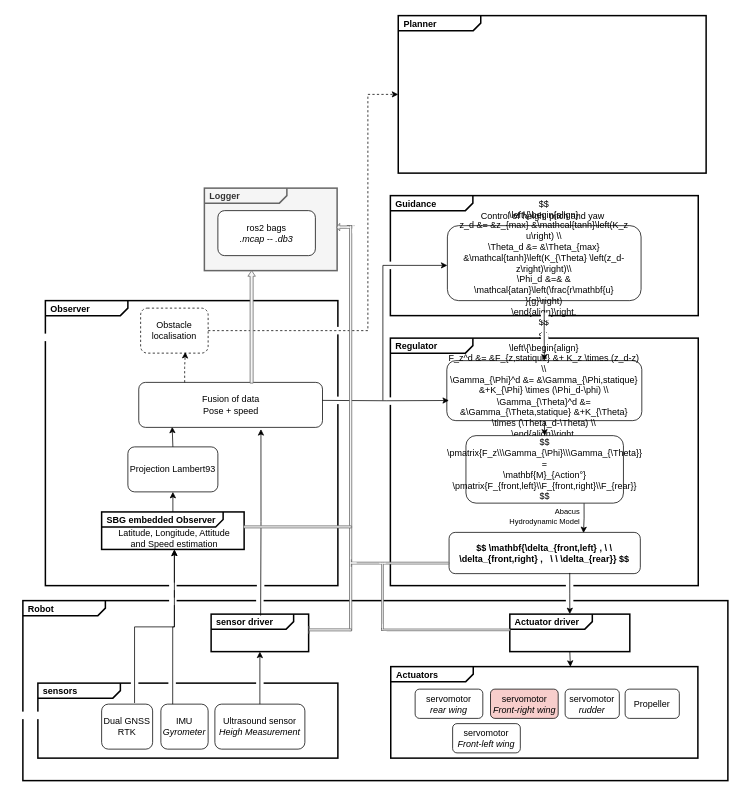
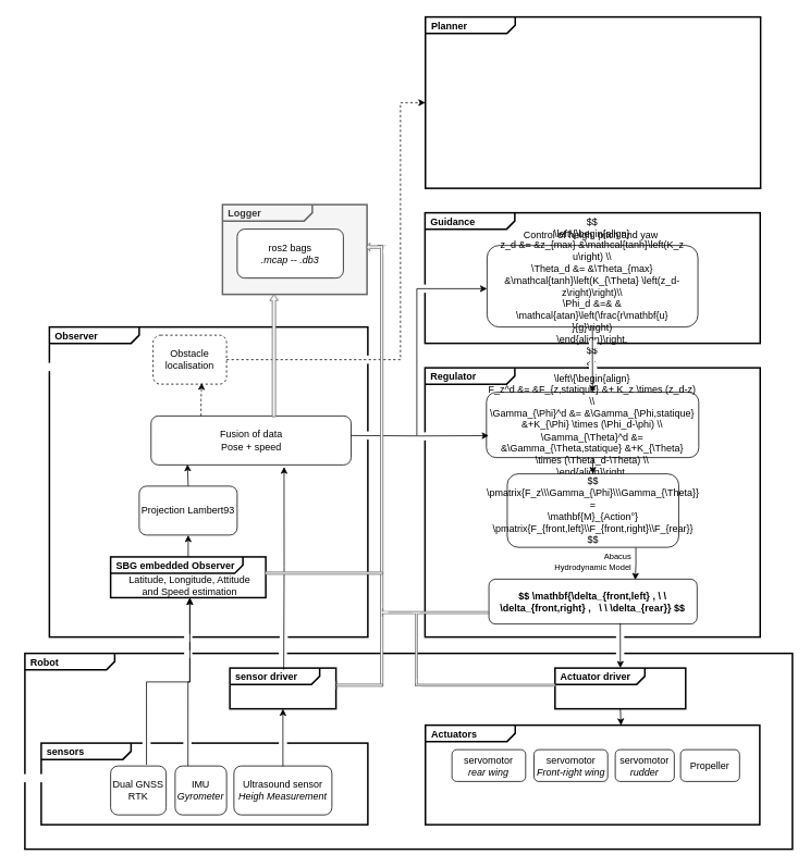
  <mxCell id="0" style=";html=1;" />
  <mxCell id="1" style=";html=1;" parent="0" />
  <mxCell id="2" value="&lt;p style=&quot;margin:0px;margin-top:4px;margin-left:7px;text-align:left;&quot;&gt;&lt;b&gt;Observer&lt;/b&gt;&lt;/p&gt;" style="html=1;shape=mxgraph.sysml.package;overflow=fill;labelX=110;strokeWidth=2;align=center;" vertex="1" parent="1"><mxGeometry x="60" y="400" width="390" height="380" as="geometry" /></mxCell>
  <mxCell id="3" value="" style="rounded=0;whiteSpace=wrap;html=1;strokeColor=none;" vertex="1" parent="1"><mxGeometry x="44" y="444" width="28" height="10" as="geometry" /></mxCell>
  <mxCell id="4" value="&lt;p style=&quot;margin:0px;margin-top:4px;margin-left:7px;text-align:left;&quot;&gt;&lt;b&gt;Logger&lt;/b&gt;&lt;/p&gt;" style="html=1;shape=mxgraph.sysml.package;overflow=fill;labelX=110;strokeWidth=2;align=center;fillColor=#f5f5f5;fontColor=#333333;strokeColor=#666666;" vertex="1" parent="1"><mxGeometry x="272" y="250" width="177" height="110" as="geometry" /></mxCell>
  <mxCell id="5" value="&lt;p style=&quot;margin:0px;margin-top:4px;margin-left:7px;text-align:left;&quot;&gt;&lt;b&gt;Guidance&lt;/b&gt;&lt;/p&gt;" style="html=1;shape=mxgraph.sysml.package;overflow=fill;labelX=110;strokeWidth=2;align=center;" vertex="1" parent="1"><mxGeometry x="520" y="260" width="410.5" height="160" as="geometry" /></mxCell>
  <mxCell id="6" value="&lt;p style=&quot;margin:0px;margin-top:4px;margin-left:7px;text-align:left;&quot;&gt;&lt;b&gt;Regulator&lt;/b&gt;&lt;/p&gt;" style="html=1;shape=mxgraph.sysml.package;overflow=fill;labelX=110;strokeWidth=2;align=center;" vertex="1" parent="1"><mxGeometry x="520" y="450" width="410.5" height="330" as="geometry" /></mxCell>
  <mxCell id="7" value="&lt;p style=&quot;margin:0px;margin-top:4px;margin-left:7px;text-align:left;&quot;&gt;&lt;b&gt;Robot&lt;/b&gt;&lt;/p&gt;" style="html=1;shape=mxgraph.sysml.package;overflow=fill;labelX=110;strokeWidth=2;align=center;" vertex="1" parent="1"><mxGeometry x="30" y="800" width="940" height="240" as="geometry" /></mxCell>
  <mxCell id="8" value="&lt;p style=&quot;margin:0px;margin-top:4px;margin-left:7px;text-align:left;&quot;&gt;&lt;b&gt;Actuator driver&lt;/b&gt;&lt;/p&gt;" style="html=1;shape=mxgraph.sysml.package;overflow=fill;labelX=110;strokeWidth=2;align=center;" vertex="1" parent="1"><mxGeometry x="679.25" y="818" width="160" height="50" as="geometry" /></mxCell>
  <mxCell id="9" value="&lt;p style=&quot;margin:0px;margin-top:4px;margin-left:7px;text-align:left;&quot;&gt;&lt;b&gt;Actuators&lt;/b&gt;&lt;/p&gt;" style="html=1;shape=mxgraph.sysml.package;overflow=fill;labelX=110;strokeWidth=2;align=center;" vertex="1" parent="1"><mxGeometry x="520.5" y="888" width="409.5" height="122" as="geometry" /></mxCell>
  <mxCell id="10" value="&lt;p style=&quot;margin:0px;margin-top:4px;margin-left:7px;text-align:left;&quot;&gt;&lt;b&gt;sensors&lt;/b&gt;&lt;/p&gt;" style="html=1;shape=mxgraph.sysml.package;overflow=fill;labelX=110;strokeWidth=2;align=center;" vertex="1" parent="1"><mxGeometry x="50" y="910" width="400" height="100" as="geometry" /></mxCell>
  <mxCell id="11" value="&lt;p style=&quot;margin:0px;margin-top:4px;margin-left:7px;text-align:left;&quot;&gt;&lt;b&gt;sensor driver&lt;/b&gt;&lt;/p&gt;" style="html=1;shape=mxgraph.sysml.package;overflow=fill;labelX=110;strokeWidth=2;align=center;" vertex="1" parent="1"><mxGeometry x="281" y="818" width="130" height="50" as="geometry" /></mxCell>
  <mxCell id="12" value="ros2 bags&lt;br&gt;&lt;i&gt;.mcap -- .db3&lt;/i&gt;" style="rounded=1;whiteSpace=wrap;html=1;" vertex="1" parent="1"><mxGeometry x="290" y="280" width="130" height="60" as="geometry" /></mxCell>
  <mxCell id="13" style="edgeStyle=orthogonalEdgeStyle;rounded=0;orthogonalLoop=1;jettySize=auto;html=1;exitX=0.5;exitY=0;exitDx=0;exitDy=0;entryX=0.182;entryY=0.987;entryDx=0;entryDy=0;entryPerimeter=0;" edge="1" parent="1" source="14" target="24"><mxGeometry relative="1" as="geometry" /></mxCell>
  <mxCell id="14" value="Projection Lambert93" style="rounded=1;whiteSpace=wrap;html=1;" vertex="1" parent="1"><mxGeometry x="170" y="595" width="120" height="60" as="geometry" /></mxCell>
  <mxCell id="15" style="edgeStyle=orthogonalEdgeStyle;rounded=0;orthogonalLoop=1;jettySize=auto;html=1;exitX=0.5;exitY=1;exitDx=0;exitDy=0;entryX=0.5;entryY=0;entryDx=0;entryDy=0;" edge="1" parent="1" source="16" target="18"><mxGeometry relative="1" as="geometry" /></mxCell>
  <mxCell id="16" value="$$&lt;br&gt;\left\{\begin{align}&lt;br&gt;F_z^d &amp;amp;= &amp;amp;F_{z,statique} &amp;amp;+ K_z \times (z_d-z) \\&lt;br&gt;\Gamma_{\Phi}^d &amp;amp;= &amp;amp;\Gamma_{\Phi,statique} &amp;amp;+K_{\Phi} \times (\Phi_d-\phi) \\&lt;br&gt;\Gamma_{\Theta}^d &amp;amp;= &amp;amp;\Gamma_{\Theta,statique} &amp;amp;+K_{\Theta} \times (\Theta_d-\Theta) \\&lt;br&gt;\end{align}\right.&lt;br&gt;$$" style="rounded=1;whiteSpace=wrap;html=1;" vertex="1" parent="1"><mxGeometry x="595.25" y="480" width="260" height="80" as="geometry" /></mxCell>
  <mxCell id="17" value="" style="edgeStyle=orthogonalEdgeStyle;rounded=0;orthogonalLoop=1;jettySize=auto;html=1;exitX=0.75;exitY=1;exitDx=0;exitDy=0;entryX=0.703;entryY=0.018;entryDx=0;entryDy=0;entryPerimeter=0;" edge="1" parent="1" source="18" target="19"><mxGeometry relative="1" as="geometry" /></mxCell>
  <mxCell id="18" value="$$&lt;br&gt;\pmatrix{F_z\\\Gamma_{\Phi}\\\Gamma_{\Theta}}&lt;br&gt;=&lt;br&gt;\mathbf{M}_{Action°} \pmatrix{F_{front,left}\\F_{front,right}\\F_{rear}}&lt;br&gt;$$" style="rounded=1;whiteSpace=wrap;html=1;" vertex="1" parent="1"><mxGeometry x="620.75" y="580" width="210" height="90" as="geometry" /></mxCell>
  <mxCell id="19" value="$$ \mathbf{\delta_{front,left} , \ \ \delta_{front,right} ,&amp;nbsp; &amp;nbsp;\ \ \delta_{rear}} $$" style="rounded=1;whiteSpace=wrap;html=1;fontStyle=1" vertex="1" parent="1"><mxGeometry x="598.25" y="709" width="255" height="55" as="geometry" /></mxCell>
  <mxCell id="20" value="&lt;font style=&quot;font-size: 10px;&quot;&gt;Abacus&lt;br&gt;&lt;div style=&quot;&quot;&gt;&lt;span style=&quot;background-color: initial;&quot;&gt;Hydrodynamic Model&lt;/span&gt;&lt;/div&gt;&lt;/font&gt;" style="text;html=1;align=right;verticalAlign=middle;whiteSpace=wrap;rounded=0;" vertex="1" parent="1"><mxGeometry x="655.75" y="672" width="119.25" height="30" as="geometry" /></mxCell>
  <mxCell id="21" value="$$&lt;br&gt;\left\{\begin{align}&lt;br&gt;z_d &amp;amp;= &amp;amp;z_{max} &amp;amp;\mathcal{tanh}\left(K_z u\right) \\&lt;br&gt;\Theta_d &amp;amp;= &amp;amp;\Theta_{max} &amp;amp;\mathcal{tanh}\left(K_{\Theta} \left(z_d-z\right)\right)\\&lt;br&gt;\Phi_d &amp;amp;=&amp;amp; &amp;amp; \mathcal{atan}\left(\frac{r\mathbf{u}&lt;br&gt;}{g}\right)&lt;br&gt;\end{align}\right.&lt;br&gt;$$" style="rounded=1;whiteSpace=wrap;html=1;" vertex="1" parent="1"><mxGeometry x="596" y="300" width="258.25" height="100" as="geometry" /></mxCell>
  <mxCell id="22" value="Control of heigh, pitch and yaw&amp;nbsp;&lt;div&gt;&lt;br/&gt;&lt;/div&gt;" style="text;html=1;align=center;verticalAlign=middle;whiteSpace=wrap;rounded=0;" vertex="1" parent="1"><mxGeometry x="590" y="290" width="270" height="10" as="geometry" /></mxCell>
- <mxCell id="23" value="&lt;p style=&quot;margin:0px;margin-top:4px;margin-left:7px;text-align:left;&quot;&gt;&lt;b&gt;Planner&lt;/b&gt;&lt;/p&gt;" style="html=1;shape=mxgraph.sysml.package;overflow=fill;labelX=110;strokeWidth=2;align=center;" vertex="1" parent="1"><mxGeometry x="530.5" y="20" width="410.5" height="210" as="geometry" /></mxCell>
+ <mxCell id="23" value="&lt;p style=&quot;margin:0px;margin-top:4px;margin-left:7px;text-align:left;&quot;&gt;&lt;b&gt;Planner&lt;/b&gt;&lt;/p&gt;" style="html=1;shape=mxgraph.sysml.package;overflow=fill;labelX=110;strokeWidth=2;align=center;" vertex="1" parent="1"><mxGeometry x="520.5" y="20" width="410.5" height="210" as="geometry" /></mxCell>
  <mxCell id="24" value="Fusion of data&lt;br&gt;Pose + speed" style="rounded=1;whiteSpace=wrap;html=1;" vertex="1" parent="1"><mxGeometry x="184.5" y="509" width="245" height="60" as="geometry" /></mxCell>
  <mxCell id="25" value="Dual GNSS&lt;br&gt;RTK" style="rounded=1;whiteSpace=wrap;html=1;" vertex="1" parent="1"><mxGeometry x="135" y="938" width="68" height="60" as="geometry" /></mxCell>
  <mxCell id="26" value="IMU&lt;br&gt;&lt;i&gt;Gyrometer&lt;/i&gt;" style="rounded=1;whiteSpace=wrap;html=1;" vertex="1" parent="1"><mxGeometry x="214" y="938" width="63" height="60" as="geometry" /></mxCell>
  <mxCell id="27" value="Ultrasound sensor&lt;br&gt;&lt;i&gt;Heigh Measurement&lt;/i&gt;" style="rounded=1;whiteSpace=wrap;html=1;" vertex="1" parent="1"><mxGeometry x="286" y="938" width="120" height="60" as="geometry" /></mxCell>
  <mxCell id="28" value="Obstacle localisation" style="rounded=1;whiteSpace=wrap;html=1;dashed=1;" vertex="1" parent="1"><mxGeometry x="187" y="410" width="90" height="60" as="geometry" /></mxCell>
  <mxCell id="29" style="edgeStyle=orthogonalEdgeStyle;rounded=0;orthogonalLoop=1;jettySize=auto;html=1;exitX=0.5;exitY=0;exitDx=0;exitDy=0;exitPerimeter=0;entryX=0.5;entryY=1;entryDx=0;entryDy=0;" edge="1" parent="1" source="30" target="14"><mxGeometry relative="1" as="geometry" /></mxCell>
  <mxCell id="30" value="&lt;p style=&quot;margin:0px;margin-top:4px;margin-left:7px;text-align:left;&quot;&gt;&lt;b&gt;SBG embedded Observer&lt;/b&gt;&lt;/p&gt;" style="html=1;shape=mxgraph.sysml.package;overflow=fill;labelX=162.5;strokeWidth=2;align=center;" vertex="1" parent="1"><mxGeometry x="135" y="681.75" width="190" height="50" as="geometry" /></mxCell>
  <mxCell id="31" value="Latitude, Longitude, Attitude and Speed estimation" style="text;html=1;align=center;verticalAlign=middle;whiteSpace=wrap;rounded=0;" vertex="1" parent="1"><mxGeometry x="147" y="702" width="170" height="30" as="geometry" /></mxCell>
  <mxCell id="32" value="" style="rounded=0;whiteSpace=wrap;html=1;strokeColor=none;" vertex="1" parent="1"><mxGeometry x="20" y="948" width="32" height="10" as="geometry" /></mxCell>
  <mxCell id="33" value="" style="rounded=0;whiteSpace=wrap;html=1;strokeColor=none;" vertex="1" parent="1"><mxGeometry x="174" y="906" width="10" height="10" as="geometry" /></mxCell>
  <mxCell id="34" style="edgeStyle=orthogonalEdgeStyle;rounded=0;orthogonalLoop=1;jettySize=auto;html=1;exitX=0.646;exitY=-0.024;exitDx=0;exitDy=0;entryX=0.5;entryY=1;entryDx=0;entryDy=0;exitPerimeter=0;" edge="1" parent="1" source="25" target="31"><mxGeometry relative="1" as="geometry" /></mxCell>
  <mxCell id="35" value="" style="rounded=0;whiteSpace=wrap;html=1;strokeColor=none;" vertex="1" parent="1"><mxGeometry x="224" y="905" width="10" height="10" as="geometry" /></mxCell>
  <mxCell id="36" value="" style="rounded=0;whiteSpace=wrap;html=1;strokeColor=none;" vertex="1" parent="1"><mxGeometry x="341" y="905" width="10" height="10" as="geometry" /></mxCell>
  <mxCell id="37" style="edgeStyle=orthogonalEdgeStyle;rounded=0;orthogonalLoop=1;jettySize=auto;html=1;entryX=0.5;entryY=1;entryDx=0;entryDy=0;entryPerimeter=0;exitX=0.5;exitY=0;exitDx=0;exitDy=0;" edge="1" parent="1" source="27" target="11"><mxGeometry relative="1" as="geometry"><mxPoint x="410" y="940" as="sourcePoint" /></mxGeometry></mxCell>
  <mxCell id="38" value="" style="rounded=0;whiteSpace=wrap;html=1;strokeColor=none;" vertex="1" parent="1"><mxGeometry x="341" y="796" width="10" height="10" as="geometry" /></mxCell>
  <mxCell id="39" value="" style="rounded=0;whiteSpace=wrap;html=1;strokeColor=none;" vertex="1" parent="1"><mxGeometry x="225" y="796" width="10" height="10" as="geometry" /></mxCell>
  <mxCell id="40" value="" style="rounded=0;whiteSpace=wrap;html=1;strokeColor=none;" vertex="1" parent="1"><mxGeometry x="342" y="774" width="10" height="10" as="geometry" /></mxCell>
  <mxCell id="41" style="edgeStyle=orthogonalEdgeStyle;rounded=0;orthogonalLoop=1;jettySize=auto;html=1;entryX=0.665;entryY=1.039;entryDx=0;entryDy=0;entryPerimeter=0;" edge="1" parent="1" target="24"><mxGeometry relative="1" as="geometry"><mxPoint x="347" y="820" as="sourcePoint" /><mxPoint x="410" y="620" as="targetPoint" /></mxGeometry></mxCell>
  <mxCell id="42" value="" style="rounded=0;whiteSpace=wrap;html=1;strokeColor=none;" vertex="1" parent="1"><mxGeometry x="225" y="776" width="10" height="10" as="geometry" /></mxCell>
  <mxCell id="43" style="edgeStyle=orthogonalEdgeStyle;rounded=0;orthogonalLoop=1;jettySize=auto;html=1;exitX=0.25;exitY=0;exitDx=0;exitDy=0;entryX=0.5;entryY=1;entryDx=0;entryDy=0;" edge="1" parent="1" source="26" target="31"><mxGeometry relative="1" as="geometry" /></mxCell>
  <mxCell id="44" value="" style="rounded=0;whiteSpace=wrap;html=1;strokeColor=none;" vertex="1" parent="1"><mxGeometry x="445" y="528" width="10" height="10" as="geometry" /></mxCell>
  <mxCell id="45" value="" style="rounded=0;whiteSpace=wrap;html=1;strokeColor=none;" vertex="1" parent="1"><mxGeometry x="514" y="529" width="10" height="10" as="geometry" /></mxCell>
  <mxCell id="46" value="" style="rounded=0;whiteSpace=wrap;html=1;strokeColor=none;" vertex="1" parent="1"><mxGeometry x="515" y="348" width="10" height="10" as="geometry" /></mxCell>
  <mxCell id="47" value="" style="rounded=0;whiteSpace=wrap;html=1;strokeColor=none;" vertex="1" parent="1"><mxGeometry x="525" y="347" width="10" height="10" as="geometry" /></mxCell>
  <mxCell id="48" value="" style="rounded=0;whiteSpace=wrap;html=1;strokeColor=none;" vertex="1" parent="1"><mxGeometry x="720.75" y="416" width="10" height="10" as="geometry" /></mxCell>
  <mxCell id="49" value="" style="rounded=0;whiteSpace=wrap;html=1;strokeColor=none;" vertex="1" parent="1"><mxGeometry x="720.75" y="443" width="10" height="10" as="geometry" /></mxCell>
  <mxCell id="50" style="edgeStyle=orthogonalEdgeStyle;rounded=0;orthogonalLoop=1;jettySize=auto;html=1;exitX=0.5;exitY=1;exitDx=0;exitDy=0;entryX=0.5;entryY=0;entryDx=0;entryDy=0;" edge="1" parent="1" source="21" target="16"><mxGeometry relative="1" as="geometry" /></mxCell>
- <mxCell id="51" value="servomotor&lt;br&gt;&lt;i&gt;Front-right wing&lt;/i&gt;" style="rounded=1;whiteSpace=wrap;html=1;fillColor=#f8cecc;" vertex="1" parent="1"><mxGeometry x="653.5" y="918" width="90.25" height="39" as="geometry" /></mxCell>
+ <mxCell id="51" value="servomotor&lt;br&gt;&lt;i&gt;Front-right wing&lt;/i&gt;" style="rounded=1;whiteSpace=wrap;html=1;" vertex="1" parent="1"><mxGeometry x="653.5" y="918" width="90.25" height="39" as="geometry" /></mxCell>
  <mxCell id="52" value="servomotor&lt;br&gt;&lt;i&gt;rudder&lt;/i&gt;" style="rounded=1;whiteSpace=wrap;html=1;" vertex="1" parent="1"><mxGeometry x="753" y="918" width="72.25" height="39" as="geometry" /></mxCell>
  <mxCell id="53" value="Propeller" style="rounded=1;whiteSpace=wrap;html=1;" vertex="1" parent="1"><mxGeometry x="833" y="918" width="72.25" height="39" as="geometry" /></mxCell>
  <mxCell id="54" value="servomotor&lt;br style=&quot;border-color: var(--border-color);&quot;&gt;&lt;i style=&quot;border-color: var(--border-color);&quot;&gt;rear wing&lt;/i&gt;" style="rounded=1;whiteSpace=wrap;html=1;" vertex="1" parent="1"><mxGeometry x="553" y="918" width="90.25" height="39" as="geometry" /></mxCell>
- <mxCell id="55" value="servomotor&lt;br style=&quot;border-color: var(--border-color);&quot;&gt;&lt;i style=&quot;border-color: var(--border-color);&quot;&gt;Front-left wing&lt;/i&gt;" style="rounded=1;whiteSpace=wrap;html=1;" vertex="1" parent="1"><mxGeometry x="603" y="964" width="90.25" height="39" as="geometry" /></mxCell>
  <mxCell id="56" value="" style="rounded=0;whiteSpace=wrap;html=1;strokeColor=none;" vertex="1" parent="1"><mxGeometry x="754" y="774" width="10" height="10" as="geometry" /></mxCell>
  <mxCell id="57" value="" style="rounded=0;whiteSpace=wrap;html=1;strokeColor=none;" vertex="1" parent="1"><mxGeometry x="754" y="796" width="10" height="10" as="geometry" /></mxCell>
  <mxCell id="58" style="edgeStyle=orthogonalEdgeStyle;rounded=0;orthogonalLoop=1;jettySize=auto;html=1;exitX=0.631;exitY=0.983;exitDx=0;exitDy=0;entryX=0.5;entryY=0;entryDx=0;entryDy=0;entryPerimeter=0;exitPerimeter=0;" edge="1" parent="1" source="19" target="8"><mxGeometry relative="1" as="geometry" /></mxCell>
  <mxCell id="59" value="" style="rounded=0;whiteSpace=wrap;html=1;strokeColor=none;" vertex="1" parent="1"><mxGeometry x="445" y="435" width="10" height="10" as="geometry" /></mxCell>
  <mxCell id="60" style="edgeStyle=orthogonalEdgeStyle;rounded=0;orthogonalLoop=1;jettySize=auto;html=1;exitX=1;exitY=0.5;exitDx=0;exitDy=0;entryX=0;entryY=0.5;entryDx=0;entryDy=0;entryPerimeter=0;dashed=1;" edge="1" parent="1" source="28" target="23"><mxGeometry relative="1" as="geometry"><Array as="points"><mxPoint x="490" y="440" /><mxPoint x="490" y="125" /></Array></mxGeometry></mxCell>
  <mxCell id="61" value="" style="endArrow=classic;html=1;rounded=0;entryX=0;entryY=0.5;entryDx=0;entryDy=0;" edge="1" parent="1"><mxGeometry width="50" height="50" relative="1" as="geometry"><mxPoint x="510" y="533" as="sourcePoint" /><mxPoint x="596" y="353" as="targetPoint" /><Array as="points"><mxPoint x="510" y="353" /></Array></mxGeometry></mxCell>
  <mxCell id="62" style="edgeStyle=orthogonalEdgeStyle;rounded=0;orthogonalLoop=1;jettySize=auto;html=1;exitX=1;exitY=0.25;exitDx=0;exitDy=0;entryX=0.011;entryY=0.352;entryDx=0;entryDy=0;entryPerimeter=0;" edge="1" parent="1"><mxGeometry relative="1" as="geometry"><mxPoint x="429.5" y="533" as="sourcePoint" /><mxPoint x="598.11" y="533.16" as="targetPoint" /></mxGeometry></mxCell>
  <mxCell id="63" style="edgeStyle=orthogonalEdgeStyle;rounded=0;orthogonalLoop=1;jettySize=auto;html=1;exitX=0.25;exitY=0;exitDx=0;exitDy=0;entryX=0.662;entryY=0.975;entryDx=0;entryDy=0;entryPerimeter=0;dashed=1;" edge="1" parent="1" source="24" target="28"><mxGeometry relative="1" as="geometry" /></mxCell>
  <mxCell id="64" value="" style="shape=singleArrow;direction=north;whiteSpace=wrap;html=1;arrowWidth=0.402;arrowSize=0.05;fillColor=#f5f5f5;fontColor=#333333;strokeColor=#666666;" vertex="1" parent="1"><mxGeometry x="330" y="360" width="10" height="150" as="geometry" /></mxCell>
  <mxCell id="65" value="" style="shape=singleArrow;direction=north;whiteSpace=wrap;html=1;arrowWidth=0.325;arrowSize=0.19;rotation=-90;fillColor=#f5f5f5;fontColor=#333333;strokeColor=#666666;" vertex="1" parent="1"><mxGeometry x="454" y="291.5" width="10" height="21" as="geometry" /></mxCell>
  <mxCell id="66" value="" style="shape=singleArrow;direction=north;whiteSpace=wrap;html=1;arrowWidth=0.3;arrowSize=0;fillColor=#f5f5f5;fontColor=#333333;strokeColor=#666666;" vertex="1" parent="1"><mxGeometry x="462" y="300" width="10" height="540" as="geometry" /></mxCell>
  <mxCell id="67" value="" style="shape=singleArrow;direction=north;whiteSpace=wrap;html=1;arrowWidth=0.255;arrowSize=0;rotation=-90;fillColor=#f5f5f5;fontColor=#333333;strokeColor=#666666;" vertex="1" parent="1"><mxGeometry x="527.75" y="684.75" width="10" height="130.5" as="geometry" /></mxCell>
  <mxCell id="68" value="" style="shape=singleArrow;direction=north;whiteSpace=wrap;html=1;arrowWidth=0.466;arrowSize=0;fillColor=#f5f5f5;fontColor=#333333;strokeColor=#666666;" vertex="1" parent="1"><mxGeometry x="507" y="750" width="5" height="90" as="geometry" /></mxCell>
  <mxCell id="69" value="" style="shape=singleArrow;direction=north;whiteSpace=wrap;html=1;arrowWidth=0.466;arrowSize=0;rotation=-90;fillColor=#f5f5f5;fontColor=#333333;strokeColor=#666666;" vertex="1" parent="1"><mxGeometry x="591.5" y="753.5" width="5" height="171" as="geometry" /></mxCell>
  <mxCell id="70" value="" style="rounded=0;whiteSpace=wrap;html=1;strokeColor=none;rotation=-90;fillColor=#f5f5f5;fontColor=#333333;" vertex="1" parent="1"><mxGeometry x="464" y="300" width="1" height="5.5" as="geometry" /></mxCell>
  <mxCell id="71" value="" style="rounded=0;whiteSpace=wrap;html=1;strokeColor=none;" vertex="1" parent="1"><mxGeometry x="460" y="293" width="8" height="1" as="geometry" /></mxCell>
  <mxCell id="72" value="" style="rounded=0;whiteSpace=wrap;html=1;strokeColor=none;" vertex="1" parent="1"><mxGeometry x="460" y="293" width="8" height="1" as="geometry" /></mxCell>
  <mxCell id="73" value="" style="rounded=0;whiteSpace=wrap;html=1;strokeColor=none;fillColor=#f5f5f5;fontColor=#333333;" vertex="1" parent="1"><mxGeometry x="467" y="749" width="8" height="1" as="geometry" /></mxCell>
  <mxCell id="74" value="" style="rounded=0;whiteSpace=wrap;html=1;strokeColor=none;fillColor=#f5f5f5;fontColor=#333333;" vertex="1" parent="1"><mxGeometry x="467" y="749.5" width="8" height="1" as="geometry" /></mxCell>
  <mxCell id="75" value="" style="rounded=0;whiteSpace=wrap;html=1;strokeColor=none;rotation=-90;" vertex="1" parent="1"><mxGeometry x="459" y="748.5" width="16" height="1" as="geometry" /></mxCell>
  <mxCell id="76" value="" style="rounded=0;whiteSpace=wrap;html=1;strokeColor=none;fillColor=#f5f5f5;fontColor=#333333;" vertex="1" parent="1"><mxGeometry x="505.5" y="750" width="8" height="1" as="geometry" /></mxCell>
  <mxCell id="77" value="" style="rounded=0;whiteSpace=wrap;html=1;strokeColor=none;fillColor=#f5f5f5;fontColor=#333333;" vertex="1" parent="1"><mxGeometry x="505.5" y="749.5" width="8" height="1" as="geometry" /></mxCell>
  <mxCell id="78" value="" style="rounded=0;whiteSpace=wrap;html=1;strokeColor=none;rotation=-90;fillColor=#f5f5f5;fontColor=#333333;" vertex="1" parent="1"><mxGeometry x="505.5" y="834.5" width="8" height="1" as="geometry" /></mxCell>
  <mxCell id="79" value="" style="rounded=0;whiteSpace=wrap;html=1;strokeColor=none;rotation=-180;" vertex="1" parent="1"><mxGeometry x="507" y="840.5" width="8" height="1.5" as="geometry" /></mxCell>
  <mxCell id="80" value="" style="rounded=0;whiteSpace=wrap;html=1;strokeColor=none;rotation=-90;fillColor=#f5f5f5;fontColor=#333333;" vertex="1" parent="1"><mxGeometry x="464" y="299" width="1" height="5.5" as="geometry" /></mxCell>
  <mxCell id="81" value="" style="rounded=0;whiteSpace=wrap;html=1;strokeColor=none;rotation=-90;" vertex="1" parent="1"><mxGeometry x="463.57" y="303.2" width="12.75" height="1.37" as="geometry" /></mxCell>
  <mxCell id="82" style="edgeStyle=orthogonalEdgeStyle;rounded=0;orthogonalLoop=1;jettySize=auto;html=1;exitX=0.5;exitY=1;exitDx=0;exitDy=0;exitPerimeter=0;entryX=0.585;entryY=0.002;entryDx=0;entryDy=0;entryPerimeter=0;" edge="1" parent="1" source="8" target="9"><mxGeometry relative="1" as="geometry" /></mxCell>
  <mxCell id="83" value="" style="shape=singleArrow;direction=north;whiteSpace=wrap;html=1;arrowWidth=0.277;arrowSize=0;rotation=-90;fillColor=#f5f5f5;fontColor=#333333;strokeColor=#666666;" vertex="1" parent="1"><mxGeometry x="434.83" y="810.7" width="10" height="56.59" as="geometry" /></mxCell>
  <mxCell id="84" value="" style="rounded=0;whiteSpace=wrap;html=1;strokeColor=none;rotation=-90;" vertex="1" parent="1"><mxGeometry x="465" y="304.13" width="12.75" height="1.37" as="geometry" /></mxCell>
  <mxCell id="85" value="" style="shape=singleArrow;direction=north;whiteSpace=wrap;html=1;arrowWidth=0.277;arrowSize=0;rotation=-90;fillColor=#f5f5f5;fontColor=#333333;strokeColor=#666666;" vertex="1" parent="1"><mxGeometry x="391.3" y="629.7" width="10" height="144" as="geometry" /></mxCell>
